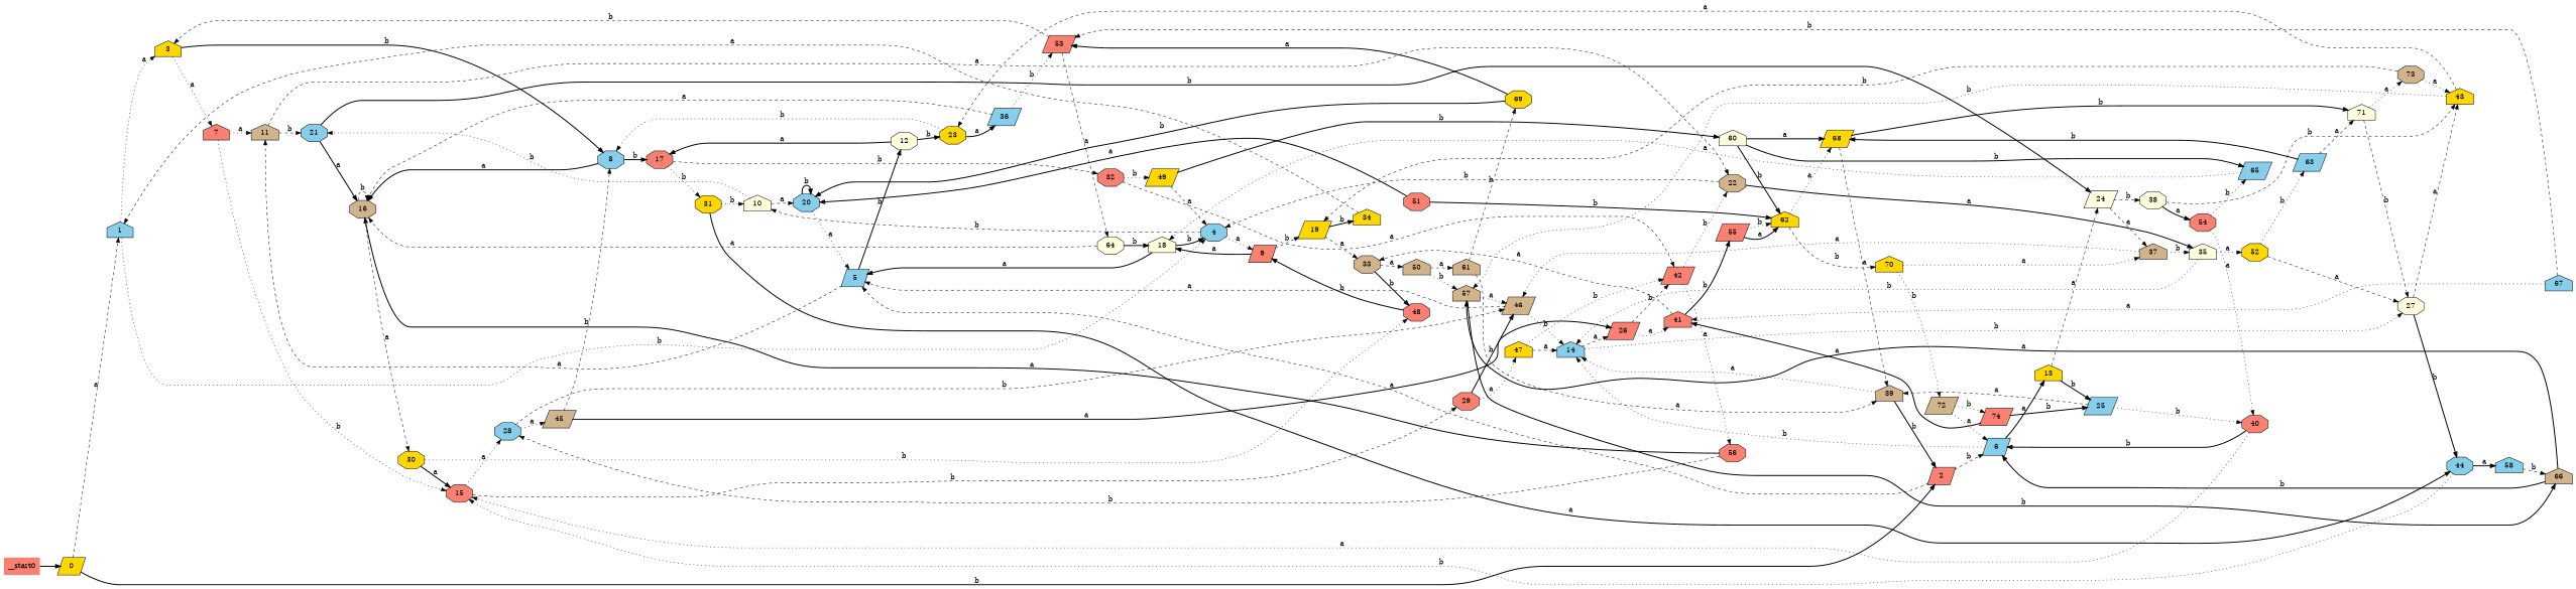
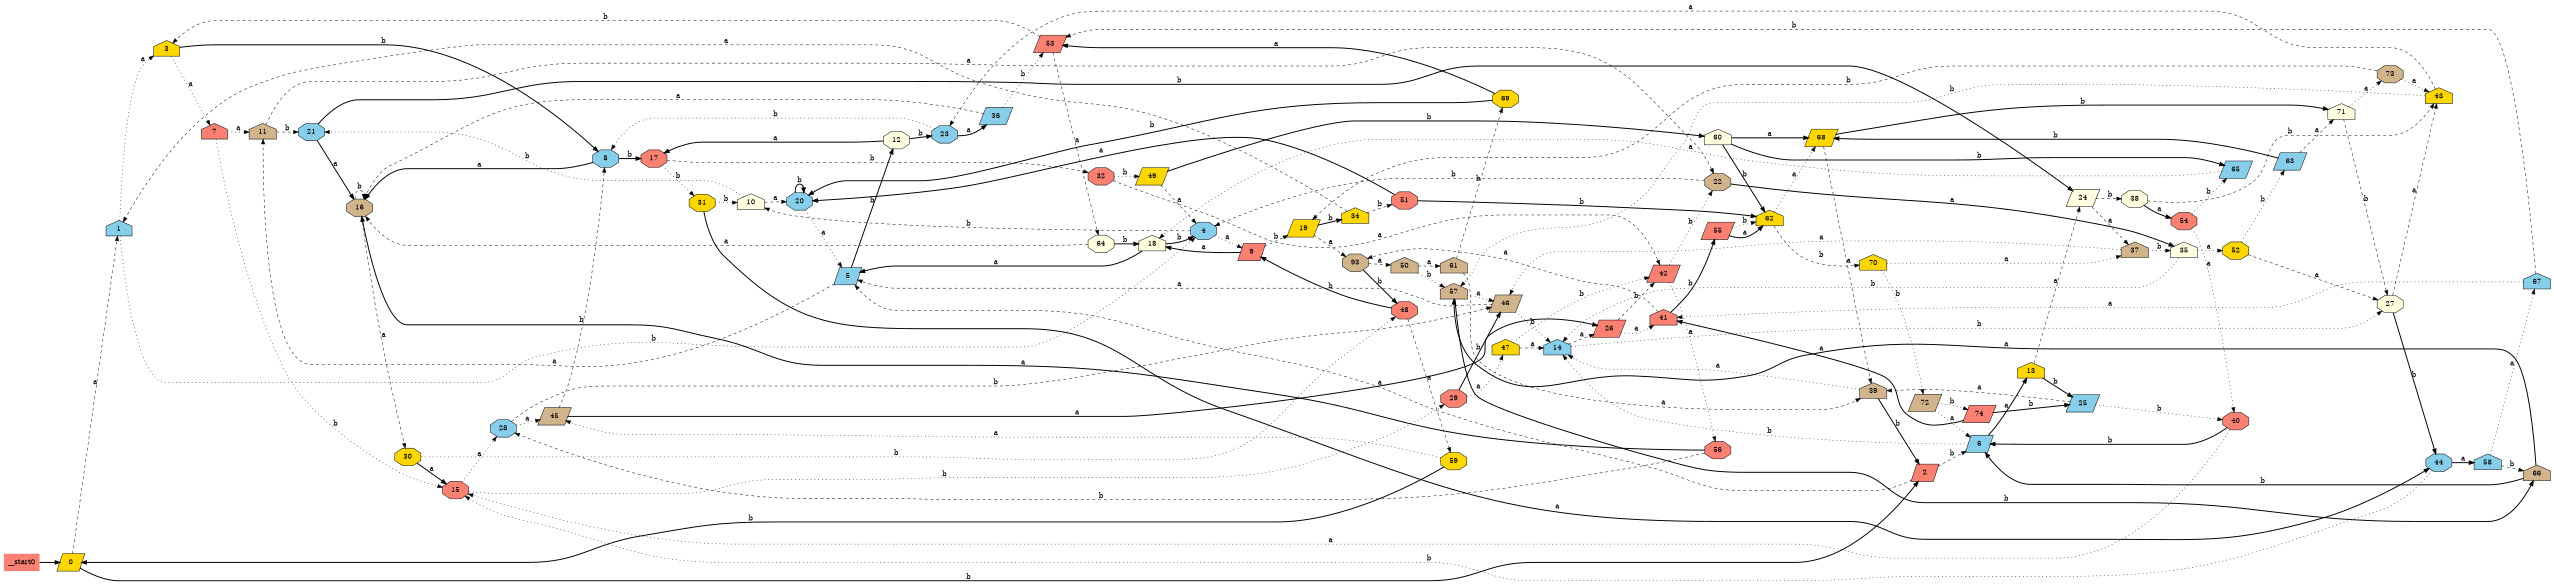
  digraph {
    rankdir=LR
    node [fillcolor=salmon shape=octagon style=filled]
    edge [style=dashed]
    __start0 [shape=none]
    0 [fillcolor=gold shape=parallelogram]
    1 [fillcolor=skyblue shape=house]
    2 [shape=parallelogram]
    3 [fillcolor=gold shape=house]
    4 [fillcolor=skyblue]
    5 [fillcolor=skyblue shape=parallelogram]
    6 [fillcolor=skyblue shape=parallelogram]
    7 [shape=house]
    8 [fillcolor=skyblue]
    9 [shape=parallelogram]
    10 [fillcolor=lightyellow shape=house]
    11 [fillcolor=tan shape=house]
    12 [fillcolor=lightyellow]
    13 [fillcolor=gold shape=house]
    14 [fillcolor=skyblue shape=house]
    15
    16 [fillcolor=tan]
    17
    18 [fillcolor=lightyellow shape=house]
    19 [fillcolor=gold shape=parallelogram]
    20 [fillcolor=skyblue]
    21 [fillcolor=skyblue]
    22 [fillcolor=tan]
-   23 [fillcolor=gold]
+   23 [fillcolor=skyblue]
    24 [fillcolor=lightyellow shape=parallelogram]
    25 [fillcolor=skyblue shape=parallelogram]
    26 [shape=parallelogram]
    27 [fillcolor=lightyellow]
    28 [fillcolor=skyblue]
    29
    30 [fillcolor=gold]
    31 [fillcolor=gold]
    32
-   33 [fillcolor=tan]
+   33 [fillcolor=tan label=93]
    34 [fillcolor=gold shape=house]
    35 [fillcolor=lightyellow shape=house]
    36 [fillcolor=skyblue shape=parallelogram]
    37 [fillcolor=tan shape=house]
    38 [fillcolor=lightyellow]
    39 [fillcolor=tan shape=house]
    40
    41 [shape=house]
    42 [shape=parallelogram]
    43 [fillcolor=gold shape=house]
    44 [fillcolor=skyblue]
    45 [fillcolor=tan shape=parallelogram]
    46 [fillcolor=tan shape=parallelogram]
    47 [fillcolor=gold shape=house]
    48
    49 [fillcolor=gold shape=parallelogram]
    50 [fillcolor=tan shape=house]
    51
    52 [fillcolor=gold]
    53 [shape=parallelogram]
    54
    55 [shape=parallelogram]
    56
    57 [fillcolor=tan shape=house]
    58 [fillcolor=skyblue shape=house]
+   59 [fillcolor=gold]
    60 [fillcolor=lightyellow shape=house]
    61 [fillcolor=tan shape=house]
    62 [fillcolor=gold shape=house]
    63 [fillcolor=skyblue shape=parallelogram]
    64 [fillcolor=lightyellow]
    65 [fillcolor=skyblue shape=parallelogram]
    66 [fillcolor=tan shape=house]
    67 [fillcolor=skyblue shape=house]
    68 [fillcolor=gold shape=parallelogram]
    69 [fillcolor=gold]
    70 [fillcolor=gold shape=house]
    71 [fillcolor=lightyellow shape=house]
    72 [fillcolor=tan shape=parallelogram]
    73 [fillcolor=tan]
    74 [shape=parallelogram]
    __start0 -> 0 [style=bold]
    0 -> 1 [label=a]
    0 -> 2 [label=b style=bold]
    1 -> 3 [label=a style=dotted]
    1 -> 4 [label=b style=dotted]
    2 -> 5 [label=a]
    2 -> 6 [label=b]
    3 -> 7 [label=a style=dotted]
    3 -> 8 [label=b style=bold]
    4 -> 9 [label=a style=dotted]
    4 -> 10 [label=b]
    5 -> 11 [label=a]
    5 -> 12 [label=b style=bold]
    6 -> 13 [label=a style=bold]
    6 -> 14 [label=b style=dotted]
    7 -> 11 [label=a style=dotted]
    7 -> 15 [label=b style=dotted]
    8 -> 16 [label=a style=bold]
    8 -> 17 [label=b style=bold]
    9 -> 18 [label=a style=bold]
    9 -> 19 [label=b]
    10 -> 20 [label=a]
    10 -> 21 [label=b style=dotted]
    11 -> 21 [label=b]
    11 -> 22 [label=a]
    12 -> 17 [label=a style=bold]
    12 -> 23 [label=b style=bold]
    13 -> 24 [label=a]
    13 -> 25 [label=b style=bold]
    14 -> 26 [label=a]
    14 -> 27 [label=b style=dotted]
    15 -> 28 [label=a style=dotted]
-   15 -> 29 [label=b]
+   15 -> 29 [label=b style=dotted]
    16 -> 16 [label=b]
    16 -> 30 [label=a]
    17 -> 31 [label=b style=dotted]
    17 -> 32 [label=b]
    18 -> 4 [label=b style=bold]
    18 -> 5 [label=a style=bold]
    19 -> 33 [label=a]
    19 -> 34 [label=b style=bold]
    20 -> 5 [label=a style=dotted]
    20 -> 20 [label=b style=bold]
    21 -> 16 [label=a style=bold]
    21 -> 24 [label=b style=bold]
    22 -> 4 [label=b]
    22 -> 35 [label=a style=bold]
    23 -> 8 [label=b style=dotted]
    23 -> 36 [label=a style=bold]
    24 -> 37 [label=a]
    24 -> 38 [label=b]
    25 -> 39 [label=a]
    25 -> 40 [label=b style=dotted]
    26 -> 41 [label=a style=dotted]
    26 -> 42 [label=b]
    27 -> 43 [label=a]
    27 -> 44 [label=b style=bold]
    28 -> 45 [label=a style=dotted]
    28 -> 46 [label=b]
    29 -> 46 [label=b style=bold]
    29 -> 47 [label=a style=dotted]
    30 -> 15 [label=a style=bold]
    30 -> 48 [label=b style=dotted]
    31 -> 10 [label=b style=dotted]
    31 -> 44 [label=a style=bold]
    32 -> 42 [label=a]
    32 -> 49 [label=b style=dotted]
    33 -> 48 [label=b style=bold]
    33 -> 50 [label=a]
    34 -> 1 [label=a]
+   34 -> 51 [label=b]
    35 -> 14 [label=b style=dotted]
    35 -> 52 [label=a style=dotted]
    36 -> 16 [label=a]
    36 -> 53 [label=b style=dotted]
    37 -> 35 [label=b style=dotted]
    37 -> 46 [label=a style=dotted]
    38 -> 43 [label=b]
    38 -> 54 [label=a style=bold]
    39 -> 2 [label=b style=bold]
    39 -> 14 [label=a style=dotted]
    40 -> 6 [label=b style=bold]
    40 -> 15 [label=a style=dotted]
    41 -> 33 [label=a]
    41 -> 55 [label=b style=bold]
    42 -> 22 [label=b style=dotted]
    42 -> 56 [label=a style=dotted]
    43 -> 23 [label=a]
    43 -> 57 [label=b style=dotted]
    44 -> 15 [label=b style=dotted]
    44 -> 58 [label=a style=bold]
    45 -> 8 [label=b]
    45 -> 26 [label=a style=bold]
    46 -> 5 [label=a]
    46 -> 14 [label=b style=dotted]
    47 -> 14 [label=a]
    47 -> 42 [label=b style=dotted]
    48 -> 9 [label=b style=bold]
+   48 -> 59 [label=a]
    49 -> 4 [label=a]
    49 -> 60 [label=b style=bold]
    50 -> 57 [label=b style=dotted]
    50 -> 61 [label=a]
    51 -> 20 [label=a style=bold]
    51 -> 62 [label=b style=bold]
    52 -> 27 [label=a]
    52 -> 63 [label=b style=dotted]
    53 -> 3 [label=b]
    53 -> 64 [label=a]
    54 -> 40 [label=a style=dotted]
    54 -> 65 [label=b style=dotted]
    55 -> 62 [label=a style=bold]
    55 -> 62 [label=b style=dotted]
    56 -> 16 [label=a style=bold]
    56 -> 28 [label=b]
    57 -> 46 [label=a style=dotted]
    57 -> 66 [label=b style=bold]
    58 -> 66 [label=b]
+   58 -> 67 [label=a style=dotted]
+   59 -> 0 [label=b style=bold]
+   59 -> 45 [label=a style=dotted]
    60 -> 62 [label=b style=bold]
    60 -> 65 [label=b style=bold]
    60 -> 68 [label=a style=bold]
    61 -> 39 [label=a]
    61 -> 69 [label=b]
    62 -> 68 [label=a style=dotted]
    62 -> 70 [label=b]
    63 -> 68 [label=b style=bold]
    63 -> 71 [label=a]
    64 -> 16 [label=a]
    64 -> 18 [label=b style=bold]
    65 -> 18 [label=a style=dotted]
    66 -> 6 [label=b style=bold]
    66 -> 57 [label=a style=bold]
    67 -> 41 [label=a style=dotted]
    67 -> 53 [label=b]
    68 -> 39 [label=a]
    68 -> 71 [label=b style=bold]
    69 -> 20 [label=b style=bold]
    69 -> 53 [label=a style=bold]
    70 -> 37 [label=a style=dotted]
    70 -> 72 [label=b style=dotted]
    71 -> 27 [label=b]
    71 -> 73 [label=a style=dotted]
    72 -> 6 [label=a style=dotted]
    72 -> 74 [label=b style=dotted]
    73 -> 19 [label=b]
    73 -> 43 [label=a style=dotted]
    74 -> 25 [label=b style=bold]
    74 -> 41 [label=a style=bold]
  }
